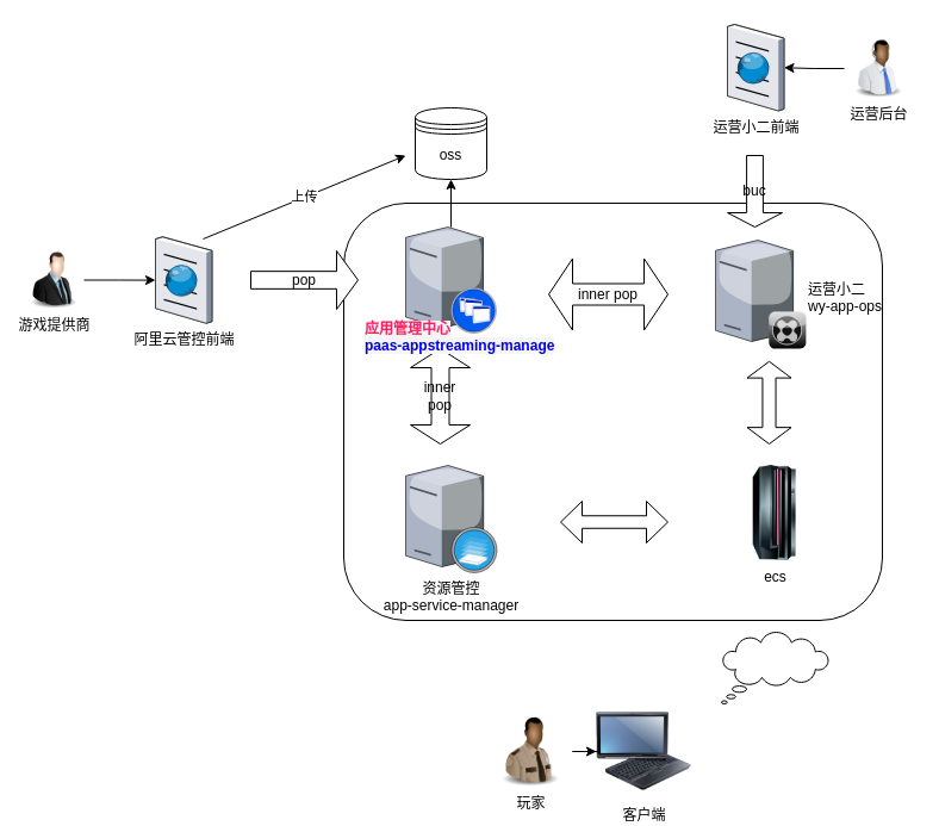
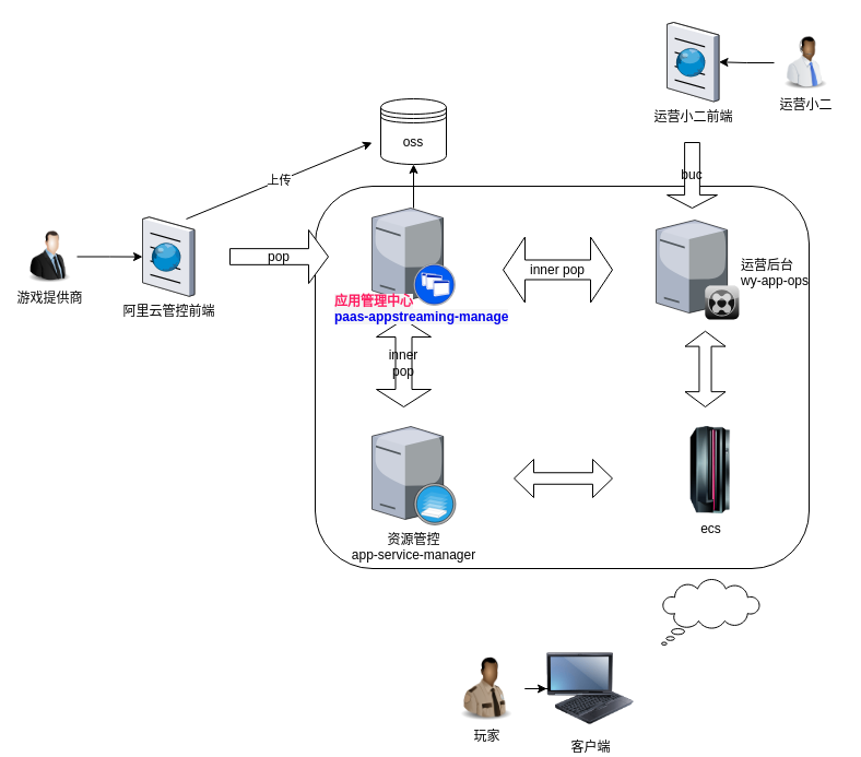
  <mxCell id="0" />
  <mxCell id="1" parent="0" />
  <mxCell id="2" value="" style="rounded=1;whiteSpace=wrap;html=1;fontColor=#FF2130;" vertex="1" parent="1"><mxGeometry x="288" y="170" width="452" height="350" as="geometry" /></mxCell>
  <mxCell id="3" value="" style="edgeStyle=orthogonalEdgeStyle;rounded=0;orthogonalLoop=1;jettySize=auto;html=1;" edge="1" parent="1" source="4" target="13"><mxGeometry relative="1" as="geometry" /></mxCell>
  <mxCell id="4" value="" style="verticalLabelPosition=bottom;aspect=fixed;html=1;verticalAlign=top;strokeColor=#6c8ebf;align=center;outlineConnect=0;shape=mxgraph.citrix.xenapp_server;fillColor=#dae8fc;" vertex="1" parent="1"><mxGeometry x="340" y="190" width="76" height="89" as="geometry" /></mxCell>
  <mxCell id="5" value="" style="verticalLabelPosition=bottom;aspect=fixed;html=1;verticalAlign=top;strokeColor=none;align=center;outlineConnect=0;shape=mxgraph.citrix.xenclient_synchronizer;fillColor=#CCCCCC;gradientColor=#000000;gradientDirection=south;" vertex="1" parent="1"><mxGeometry x="600" y="201" width="76" height="91" as="geometry" /></mxCell>
  <mxCell id="6" value="资源管控&lt;br&gt;app-service-manager" style="verticalLabelPosition=bottom;aspect=fixed;html=1;verticalAlign=top;strokeColor=none;align=center;outlineConnect=0;shape=mxgraph.citrix.xenserver;" vertex="1" parent="1"><mxGeometry x="340" y="390" width="76.5" height="90" as="geometry" /></mxCell>
  <mxCell id="7" value="inner pop" style="shape=doubleArrow;whiteSpace=wrap;html=1;" vertex="1" parent="1"><mxGeometry x="460" y="216.5" width="100" height="60" as="geometry" /></mxCell>
  <mxCell id="8" value="inner pop" style="shape=doubleArrow;direction=south;whiteSpace=wrap;html=1;" vertex="1" parent="1"><mxGeometry x="344" y="292" width="50" height="80" as="geometry" /></mxCell>
  <mxCell id="9" value="pop" style="shape=singleArrow;whiteSpace=wrap;html=1;" vertex="1" parent="1"><mxGeometry x="210" y="210" width="90" height="49" as="geometry" /></mxCell>
  <mxCell id="10" value="阿里云管控前端" style="verticalLabelPosition=bottom;aspect=fixed;html=1;verticalAlign=top;strokeColor=none;align=center;outlineConnect=0;shape=mxgraph.citrix.browser;" vertex="1" parent="1"><mxGeometry x="130" y="198.25" width="47.5" height="72.5" as="geometry" /></mxCell>
  <mxCell id="11" value="运营小二前端" style="verticalLabelPosition=bottom;aspect=fixed;html=1;verticalAlign=top;strokeColor=none;align=center;outlineConnect=0;shape=mxgraph.citrix.browser;" vertex="1" parent="1"><mxGeometry x="610" y="20" width="47.5" height="72.5" as="geometry" /></mxCell>
  <mxCell id="12" value="buc" style="shape=singleArrow;direction=south;whiteSpace=wrap;html=1;" vertex="1" parent="1"><mxGeometry x="610" y="130" width="46" height="60" as="geometry" /></mxCell>
  <mxCell id="13" value="oss" style="shape=datastore;whiteSpace=wrap;html=1;" vertex="1" parent="1"><mxGeometry x="348" y="90" width="60" height="60" as="geometry" /></mxCell>
  <mxCell id="14" value="&lt;b style=&quot;box-sizing: border-box ; background-color: rgb(245 , 245 , 245) ; text-decoration: none ; outline: 0px ; font-size: 12px ; font-style: normal ; letter-spacing: normal ; text-indent: 0px ; text-transform: none ; word-spacing: 0px&quot;&gt;&lt;font color=&quot;#ff1c60&quot;&gt;应用管理中心&lt;br&gt;&lt;a href=&quot;https://cd.aone.alibaba-inc.com/ec/app/168843/mix/publish?_app_id_=168843&quot; target=&quot;_blank&quot; style=&quot;box-sizing: border-box ; background-color: rgb(245 , 245 , 245) ; text-decoration: none ; outline: 0px ; font-size: 12px ; font-style: normal ; letter-spacing: normal ; text-indent: 0px ; text-transform: none ; word-spacing: 0px&quot;&gt;paas-appstreaming-manage&lt;/a&gt;&lt;/font&gt;&lt;/b&gt;" style="text;whiteSpace=wrap;html=1;" vertex="1" parent="1"><mxGeometry x="304" y="262" width="180" height="30" as="geometry" /></mxCell>
  <mxCell id="15" value="ecs" style="image;html=1;image=img/lib/clip_art/computers/Mainframe_128x128.png" vertex="1" parent="1"><mxGeometry x="610" y="390" width="80" height="80" as="geometry" /></mxCell>
  <mxCell id="16" value="" style="whiteSpace=wrap;html=1;shape=mxgraph.basic.cloud_callout" vertex="1" parent="1"><mxGeometry x="605" y="530" width="90" height="60" as="geometry" /></mxCell>
  <mxCell id="17" value="客户端" style="image;html=1;image=img/lib/clip_art/computers/Fujitsu_Tablet_128x128.png" vertex="1" parent="1"><mxGeometry x="500" y="590" width="80" height="80" as="geometry" /></mxCell>
  <mxCell id="18" value="" style="shape=doubleArrow;whiteSpace=wrap;html=1;" vertex="1" parent="1"><mxGeometry x="470" y="420" width="90" height="35" as="geometry" /></mxCell>
  <mxCell id="19" value="" style="shape=doubleArrow;direction=south;whiteSpace=wrap;html=1;" vertex="1" parent="1"><mxGeometry x="626.5" y="302.75" width="37" height="69.25" as="geometry" /></mxCell>
  <mxCell id="20" value="上传" style="endArrow=classic;html=1;" edge="1" parent="1"><mxGeometry width="50" height="50" relative="1" as="geometry"><mxPoint x="170" y="200" as="sourcePoint" /><mxPoint x="340" y="130" as="targetPoint" /></mxGeometry></mxCell>
- <mxCell id="21" value="运营小二&lt;br&gt;wy-app-ops" style="text;whiteSpace=wrap;html=1;" vertex="1" parent="1"><mxGeometry x="676" y="229" width="90" height="30" as="geometry" /></mxCell>
+ <mxCell id="21" value="运营后台&lt;br&gt;wy-app-ops" style="text;whiteSpace=wrap;html=1;" vertex="1" parent="1"><mxGeometry x="676" y="229" width="90" height="30" as="geometry" /></mxCell>
  <mxCell id="22" value="" style="edgeStyle=orthogonalEdgeStyle;rounded=0;orthogonalLoop=1;jettySize=auto;html=1;fontColor=#FF2130;" edge="1" parent="1" source="23" target="10"><mxGeometry relative="1" as="geometry" /></mxCell>
  <mxCell id="23" value="&lt;font color=&quot;#080808&quot;&gt;游戏提供商&lt;/font&gt;" style="image;html=1;image=img/lib/clip_art/people/Suit_Man_128x128.png;fontColor=#FF2130;" vertex="1" parent="1"><mxGeometry x="20" y="210" width="50" height="49" as="geometry" /></mxCell>
  <mxCell id="24" value="" style="edgeStyle=orthogonalEdgeStyle;rounded=0;orthogonalLoop=1;jettySize=auto;html=1;fontColor=#FF2130;" edge="1" parent="1" source="25" target="11"><mxGeometry relative="1" as="geometry" /></mxCell>
- <mxCell id="25" value="&lt;font color=&quot;#000000&quot;&gt;运营后台&lt;/font&gt;" style="image;html=1;image=img/lib/clip_art/people/Telesales_Man_Black_128x128.png;fontColor=#FF2130;" vertex="1" parent="1"><mxGeometry x="708" y="32" width="58" height="50" as="geometry" /></mxCell>
+ <mxCell id="25" value="&lt;font color=&quot;#000000&quot;&gt;运营小二&lt;/font&gt;" style="image;html=1;image=img/lib/clip_art/people/Telesales_Man_Black_128x128.png;fontColor=#FF2130;" vertex="1" parent="1"><mxGeometry x="708" y="32" width="58" height="50" as="geometry" /></mxCell>
  <mxCell id="26" value="" style="edgeStyle=orthogonalEdgeStyle;rounded=0;orthogonalLoop=1;jettySize=auto;html=1;fontColor=#FF2130;" edge="1" parent="1" source="27" target="17"><mxGeometry relative="1" as="geometry" /></mxCell>
  <mxCell id="27" value="&lt;font color=&quot;#050505&quot;&gt;玩家&lt;/font&gt;" style="image;html=1;image=img/lib/clip_art/people/Security_Man_Black_128x128.png;fontColor=#FF2130;" vertex="1" parent="1"><mxGeometry x="408" y="600" width="73.5" height="60" as="geometry" /></mxCell>
